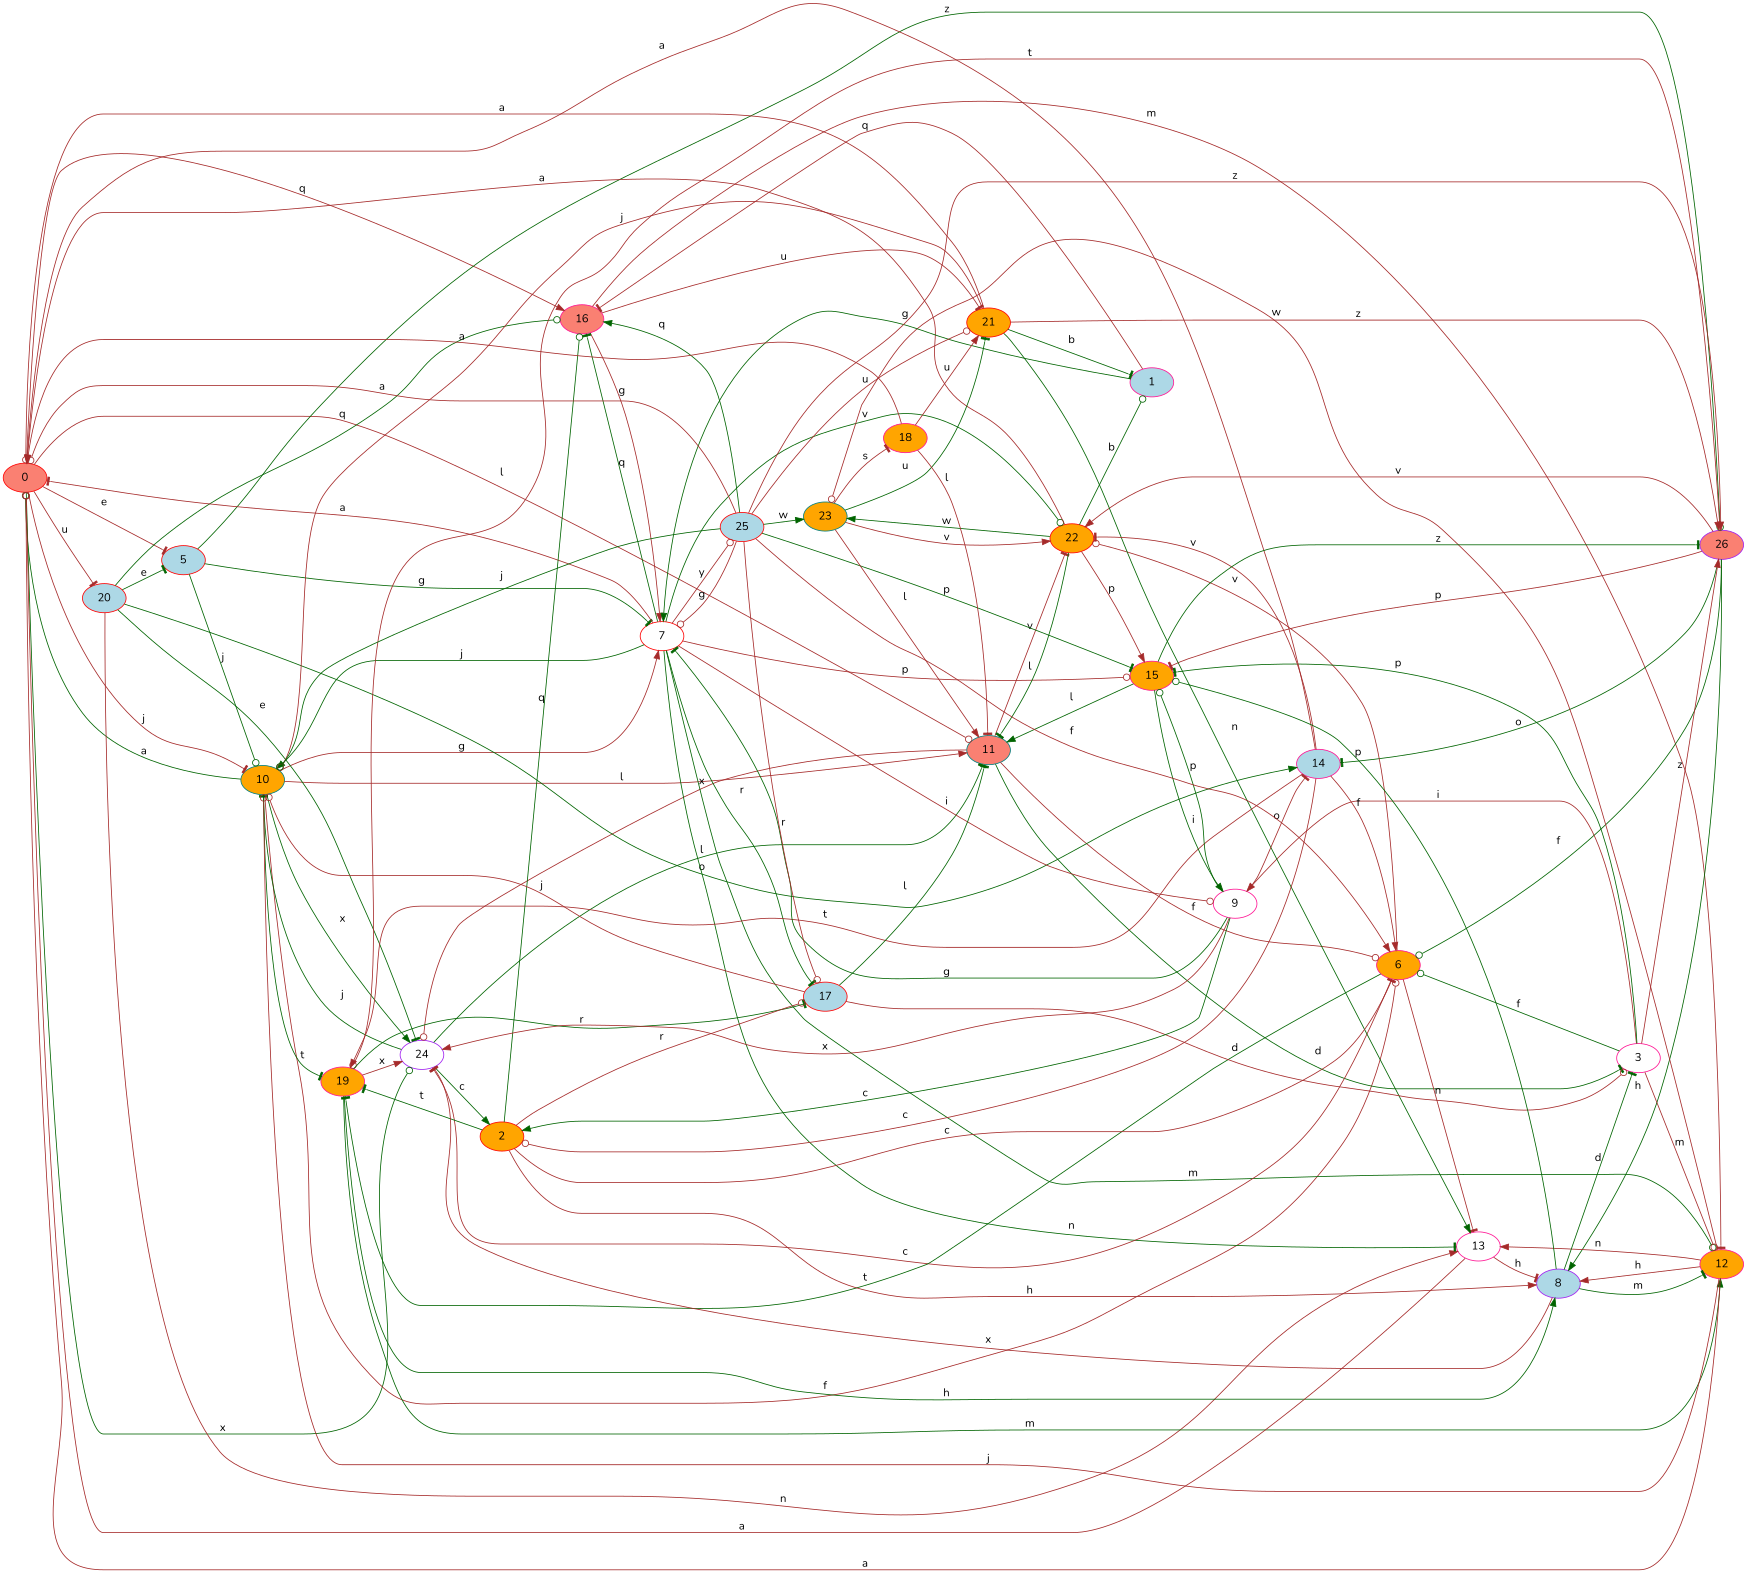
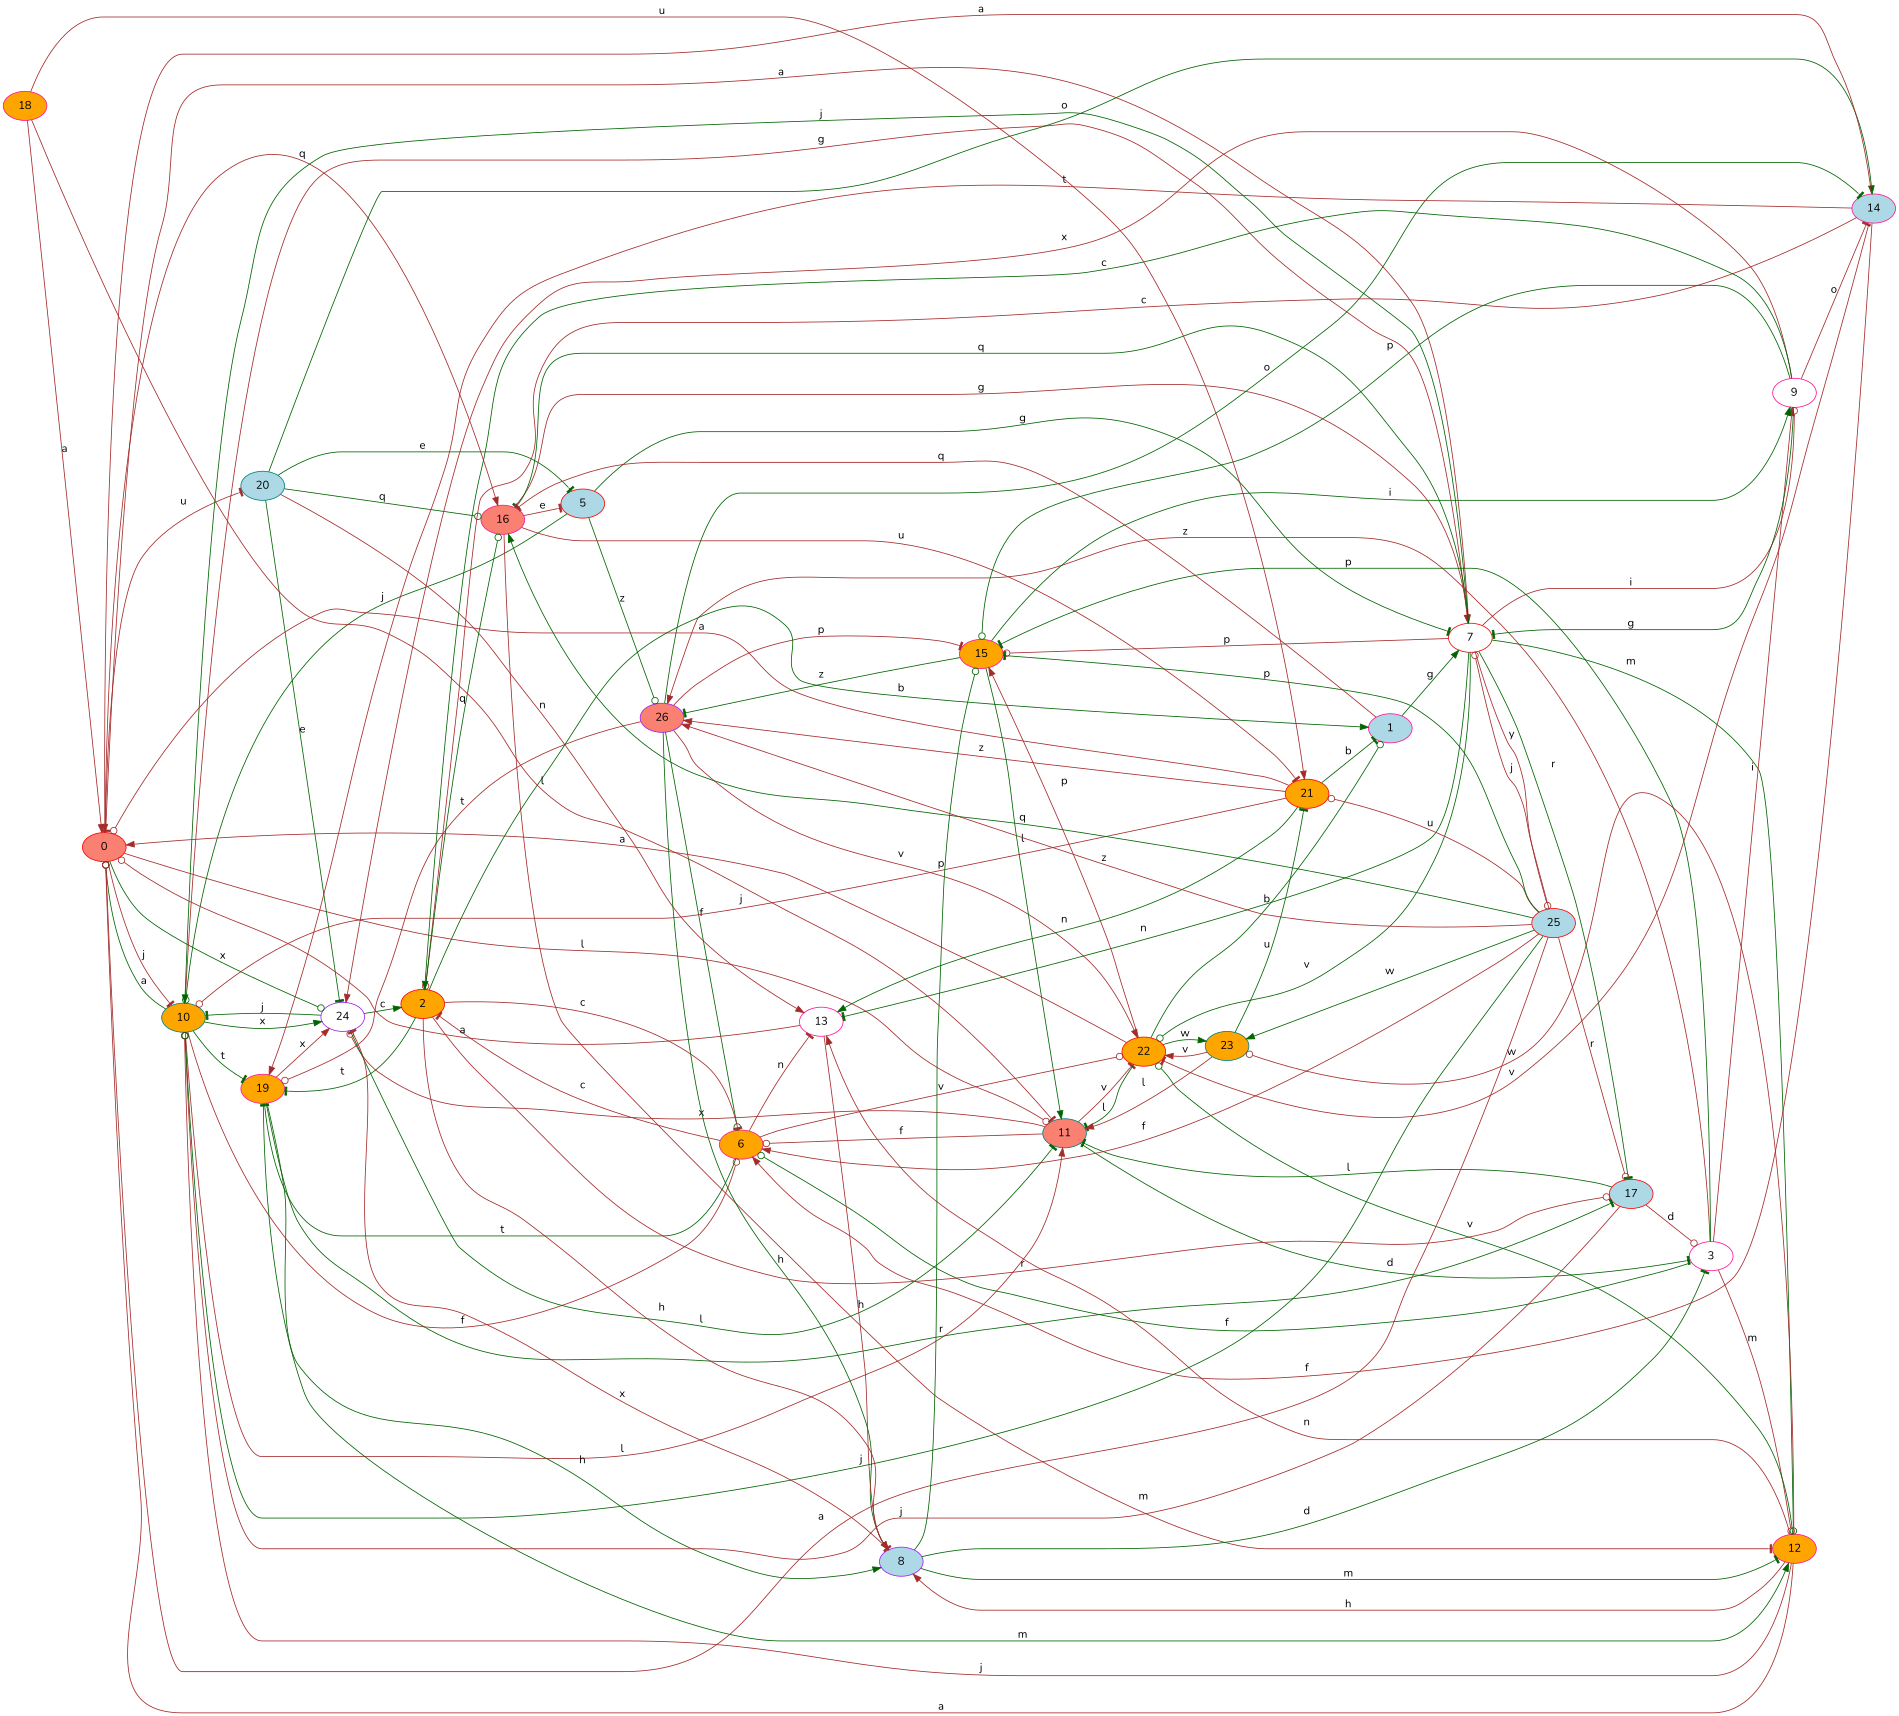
  strict digraph {
    fontname=Nunito
    rankdir=LR
    node [color=deeppink fillcolor=orange fontname=Nunito style=filled]
    edge [arrowhead=tee color=brown fontname=Nunito]
    0 [color=red fillcolor=salmon]
    5 [color=red fillcolor=lightblue]
    10 [color=teal]
    11 [color=teal fillcolor=salmon]
    16 [fillcolor=salmon]
-   20 [color=red fillcolor=lightblue]
+   20 [color=teal fillcolor=lightblue]
    24 [color=purple fillcolor=white]
    7 [color=red fillcolor=white]
    26 [color=purple fillcolor=salmon]
    6
    19
    3 [fillcolor=white]
    22 [color=red]
    12
    21 [color=red]
    13 [fillcolor=white]
    14 [fillcolor=lightblue]
    2 [color=red]
    1 [fillcolor=lightblue]
    17 [color=red fillcolor=lightblue]
    9 [fillcolor=white]
    15
    25 [color=red fillcolor=lightblue]
    8 [color=purple fillcolor=lightblue]
    23 [color=teal]
    18
-   0 -> 5 [label=e]
+   16 -> 5 [label=e]
    0 -> 10 [label=j]
    0 -> 11 [arrowhead=odot label=l]
    0 -> 16 [arrowhead=normal label=q]
    0 -> 20 [label=u]
    0 -> 24 [arrowhead=odot color=darkgreen label=x]
    5 -> 10 [arrowhead=odot color=darkgreen label=j]
    5 -> 7 [color=darkgreen label=g]
    5 -> 26 [arrowhead=odot color=darkgreen label=z]
    10 -> 0 [arrowhead=odot color=darkgreen label=a]
    10 -> 11 [arrowhead=normal label=l]
    10 -> 24 [arrowhead=normal color=darkgreen label=x]
    10 -> 7 [arrowhead=normal label=g]
    10 -> 6 [arrowhead=odot label=f]
    10 -> 19 [color=darkgreen label=t]
    11 -> 24 [arrowhead=odot label=x]
    11 -> 6 [arrowhead=odot label=f]
    11 -> 3 [color=darkgreen label=d]
    11 -> 22 [label=v]
    16 -> 7 [arrowhead=normal label=g]
    16 -> 12 [label=m]
    16 -> 21 [label=u]
    20 -> 5 [color=darkgreen label=e]
    20 -> 16 [arrowhead=odot color=darkgreen label=q]
    20 -> 24 [color=darkgreen label=e]
    20 -> 13 [arrowhead=normal label=n]
    20 -> 14 [arrowhead=normal color=darkgreen label=o]
    24 -> 10 [color=darkgreen label=j]
    24 -> 11 [color=darkgreen label=l]
    24 -> 2 [arrowhead=normal color=darkgreen label=c]
    7 -> 0 [label=a]
    7 -> 10 [arrowhead=normal color=darkgreen label=j]
    7 -> 16 [color=darkgreen label=q]
    7 -> 22 [arrowhead=odot color=darkgreen label=v]
    7 -> 12 [arrowhead=odot color=darkgreen label=m]
    7 -> 13 [color=darkgreen label=n]
    7 -> 17 [color=darkgreen label=r]
    7 -> 9 [arrowhead=odot label=i]
    7 -> 15 [arrowhead=odot label=p]
    7 -> 25 [arrowhead=odot label=y]
    26 -> 6 [arrowhead=odot color=darkgreen label=f]
    26 -> 19 [arrowhead=odot label=t]
    26 -> 22 [arrowhead=normal label=v]
    26 -> 14 [color=darkgreen label=o]
    26 -> 15 [label=p]
    26 -> 8 [arrowhead=normal color=darkgreen label=h]
    6 -> 19 [color=darkgreen label=t]
    6 -> 22 [arrowhead=odot label=v]
    6 -> 13 [label=n]
-   6 -> 24 [label=c]
+   6 -> 2 [label=c]
    19 -> 24 [arrowhead=normal label=x]
    19 -> 12 [arrowhead=normal color=darkgreen label=m]
    19 -> 17 [color=darkgreen label=r]
    19 -> 8 [arrowhead=normal color=darkgreen label=h]
    3 -> 26 [arrowhead=normal label=z]
    3 -> 6 [arrowhead=odot color=darkgreen label=f]
    3 -> 12 [arrowhead=odot label=m]
    3 -> 9 [arrowhead=normal label=i]
    3 -> 15 [color=darkgreen label=p]
    22 -> 0 [arrowhead=normal label=a]
    22 -> 11 [color=darkgreen label=l]
    22 -> 1 [arrowhead=odot color=darkgreen label=b]
    22 -> 15 [arrowhead=normal label=p]
    22 -> 23 [arrowhead=normal color=darkgreen label=w]
    12 -> 0 [arrowhead=odot label=a]
    12 -> 10 [arrowhead=odot label=j]
+   12 -> 22 [arrowhead=odot color=darkgreen label=v]
    12 -> 13 [arrowhead=normal label=n]
    12 -> 8 [arrowhead=normal label=h]
    12 -> 23 [arrowhead=odot label=w]
    21 -> 0 [arrowhead=odot label=a]
    21 -> 10 [arrowhead=odot label=j]
    21 -> 26 [arrowhead=normal label=z]
    21 -> 13 [arrowhead=normal color=darkgreen label=n]
    21 -> 1 [color=darkgreen label=b]
    13 -> 0 [arrowhead=odot label=a]
    13 -> 8 [label=h]
    14 -> 0 [arrowhead=normal label=a]
    14 -> 6 [arrowhead=normal label=f]
    14 -> 19 [arrowhead=normal label=t]
    14 -> 22 [label=v]
    14 -> 2 [arrowhead=odot label=c]
    2 -> 16 [arrowhead=odot color=darkgreen label=q]
    2 -> 6 [label=c]
    2 -> 19 [color=darkgreen label=t]
+   2 -> 1 [arrowhead=normal color=darkgreen label=b]
    2 -> 17 [arrowhead=odot label=r]
    2 -> 8 [arrowhead=normal label=h]
    1 -> 16 [label=q]
    1 -> 7 [arrowhead=normal color=darkgreen label=g]
    17 -> 10 [arrowhead=odot label=j]
    17 -> 11 [color=darkgreen label=l]
    17 -> 3 [arrowhead=odot label=d]
    9 -> 24 [arrowhead=normal label=x]
    9 -> 7 [color=darkgreen label=g]
    9 -> 14 [label=o]
    9 -> 2 [arrowhead=normal color=darkgreen label=c]
    9 -> 15 [arrowhead=odot color=darkgreen label=p]
    15 -> 11 [arrowhead=normal color=darkgreen label=l]
    15 -> 26 [color=darkgreen label=z]
    15 -> 9 [arrowhead=normal color=darkgreen label=i]
    25 -> 0 [arrowhead=odot label=a]
    25 -> 10 [arrowhead=odot color=darkgreen label=j]
    25 -> 16 [arrowhead=normal color=darkgreen label=q]
-   25 -> 7 [arrowhead=odot label=g]
+   25 -> 7 [arrowhead=odot label=j]
    25 -> 26 [arrowhead=normal label=z]
    25 -> 6 [arrowhead=normal label=f]
    25 -> 21 [arrowhead=odot label=u]
    25 -> 17 [arrowhead=odot label=r]
    25 -> 15 [color=darkgreen label=p]
    25 -> 23 [arrowhead=normal color=darkgreen label=w]
    8 -> 24 [label=x]
    8 -> 3 [color=darkgreen label=d]
    8 -> 12 [color=darkgreen label=m]
    8 -> 15 [arrowhead=odot color=darkgreen label=p]
    23 -> 11 [arrowhead=normal label=l]
    23 -> 22 [arrowhead=normal label=v]
    23 -> 21 [color=darkgreen label=u]
-   23 -> 18 [label=s]
    18 -> 0 [arrowhead=normal label=a]
    18 -> 11 [label=l]
    18 -> 21 [arrowhead=normal label=u]
  }
